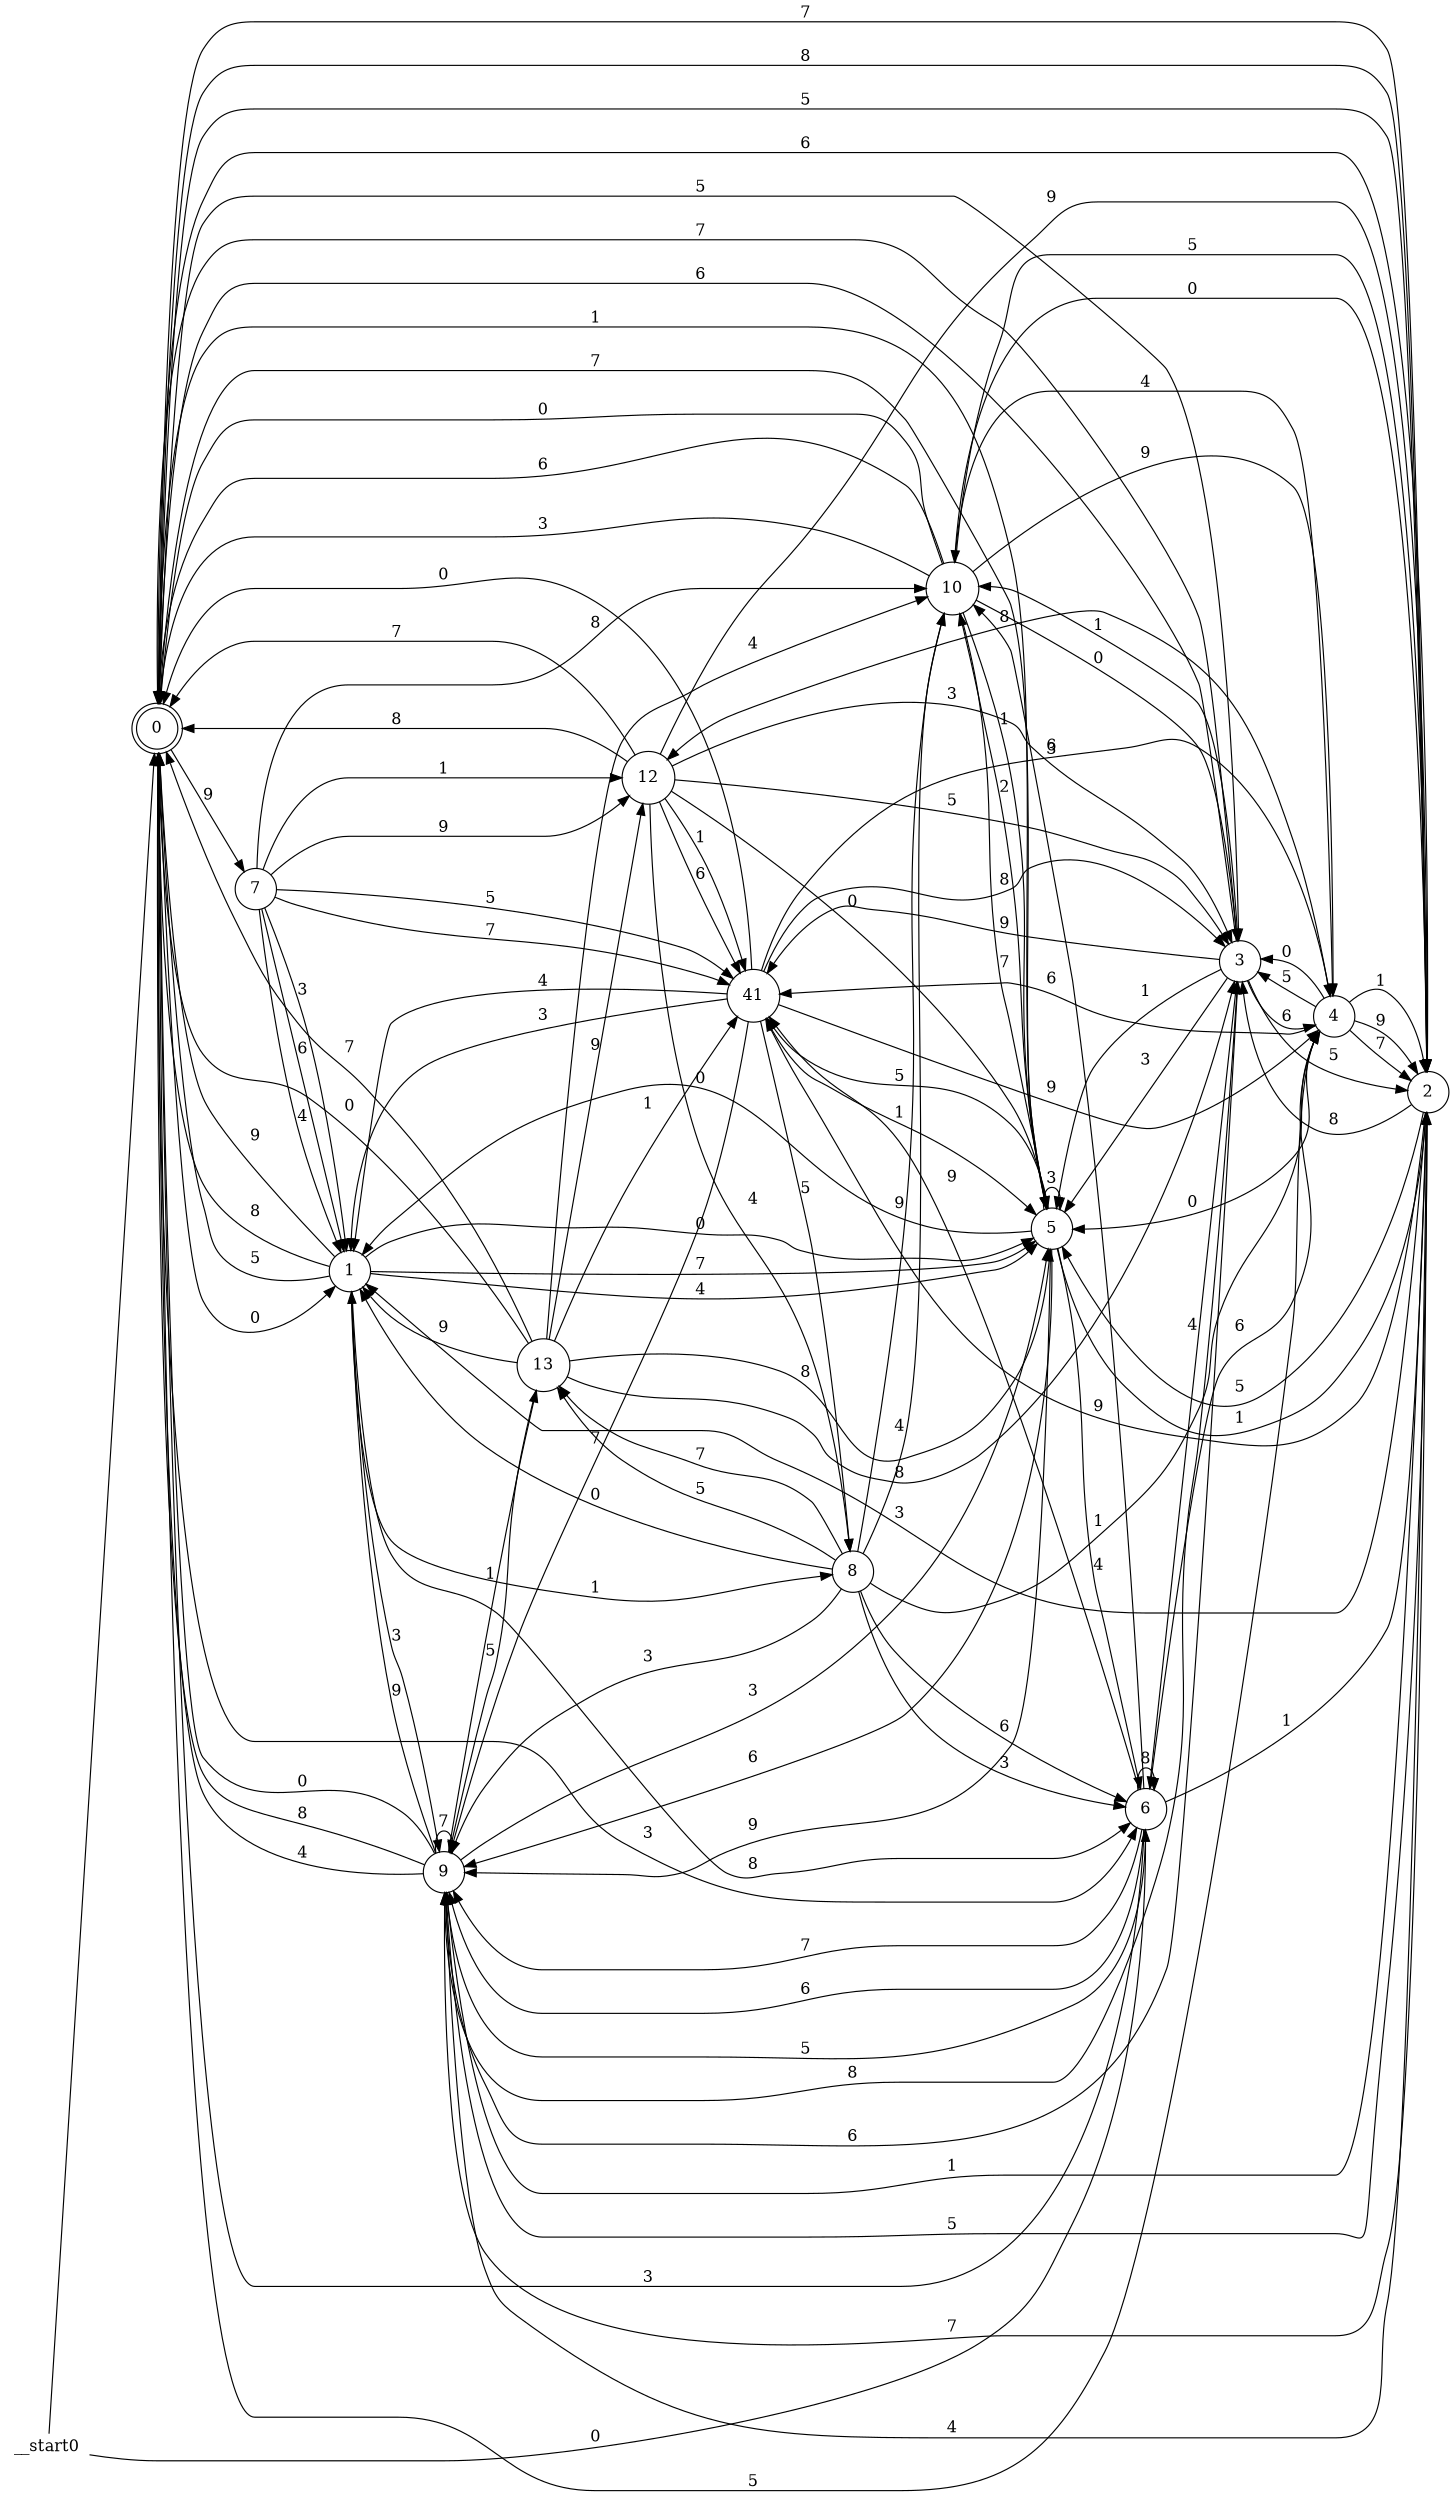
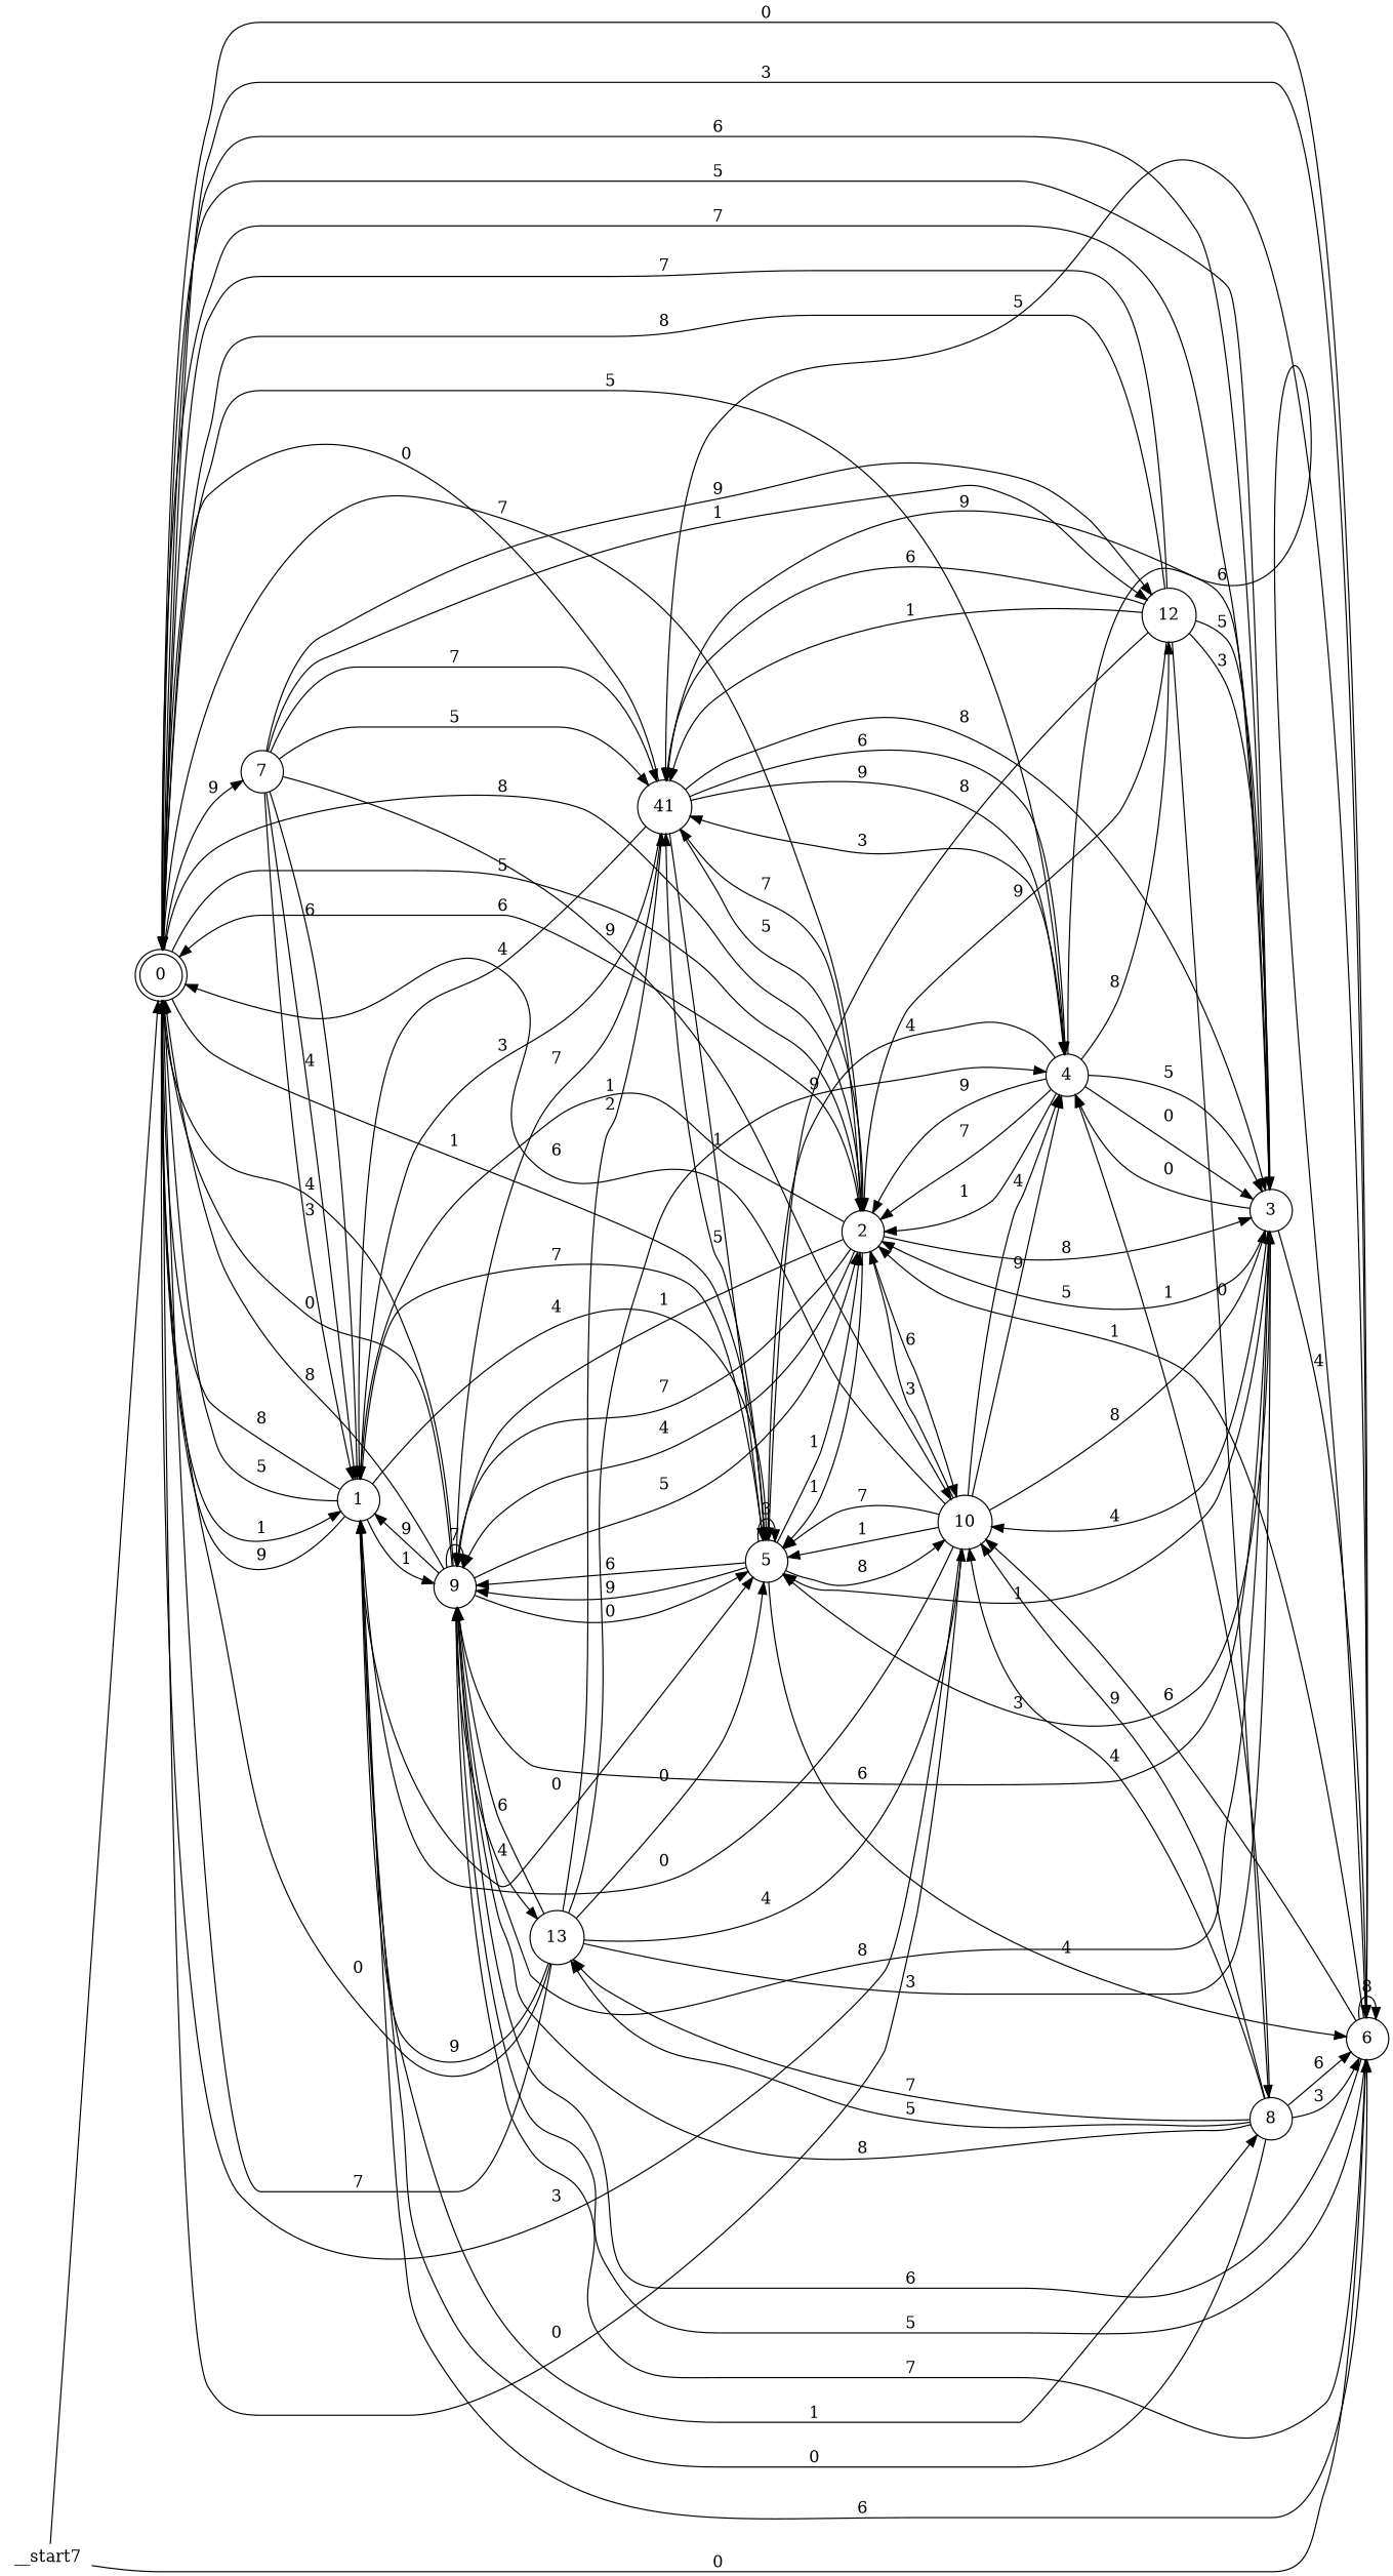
  digraph {
    rankdir=LR
    node [shape=circle]
    n1 [label=0 shape=doublecircle]
    n2 [label=1]
    n3 [label=2]
    n4 [label=3]
    n5 [label=4]
    n6 [label=5]
    n7 [label=6]
    n8 [label=7]
    n9 [label=8]
    n10 [label=9]
    n11 [label=10]
    n12 [label=41]
    n13 [label=12]
    n14 [label=13]
-   __start0 [height=0 shape=none width=0]
-   n1 -> n2 [label=0]
+   __start0 [height=0 shape=none width=0 label=__start7]
+   n1 -> n2 [label=1]
    n1 -> n3 [label=7]
    n1 -> n3 [label=8]
    n1 -> n3 [label=5]
    n1 -> n4 [label=5]
    n1 -> n5 [label=5]
    n1 -> n6 [label=1]
    n1 -> n7 [label=3]
    n1 -> n8 [label=9]
    n2 -> n1 [label=8]
    n2 -> n1 [label=5]
    n2 -> n1 [label=9]
    n2 -> n6 [label=0]
    n2 -> n6 [label=7]
    n2 -> n6 [label=4]
-   n2 -> n7 [label=8]
+   n2 -> n7 [label=6]
    n2 -> n9 [label=1]
-   n2 -> n10 [label=3]
+   n2 -> n10 [label=1]
    n3 -> n1 [label=6]
-   n3 -> n2 [label=3]
+   n3 -> n2 [label=1]
    n3 -> n4 [label=8]
-   n3 -> n6 [label=5]
+   n3 -> n6 [label=1]
    n3 -> n10 [label=7]
    n3 -> n10 [label=4]
    n3 -> n10 [label=1]
-   n3 -> n11 [label=0]
-   n3 -> n12 [label=9]
+   n3 -> n11 [label=6]
+   n3 -> n12 [label=7]
    n4 -> n1 [label=7]
    n4 -> n1 [label=6]
    n4 -> n3 [label=5]
-   n4 -> n5 [label=6]
+   n4 -> n5 [label=0]
    n4 -> n6 [label=1]
    n4 -> n6 [label=3]
    n4 -> n10 [label=8]
-   n4 -> n11 [label=1]
+   n4 -> n11 [label=4]
    n4 -> n12 [label=9]
    n5 -> n3 [label=7]
    n5 -> n3 [label=1]
    n5 -> n3 [label=9]
    n5 -> n4 [label=0]
    n5 -> n4 [label=5]
-   n5 -> n6 [label=0]
+   n5 -> n6 [label=4]
    n5 -> n7 [label=6]
-   n5 -> n12 [label=6]
+   n5 -> n12 [label=3]
    n5 -> n13 [label=8]
-   n6 -> n1 [label=7]
-   n6 -> n2 [label=0]
+   n11 -> n2 [label=0]
    n6 -> n3 [label=1]
    n6 -> n6 [label=3]
    n6 -> n7 [label=4]
    n6 -> n10 [label=6]
    n6 -> n10 [label=9]
-   n6 -> n11 [label=2]
+   n6 -> n11 [label=8]
    n6 -> n12 [label=5]
-   n7 -> n1 [label=3]
+   n7 -> n1 [label=0]
    n7 -> n3 [label=1]
-   n7 -> n4 [label=4]
+   n4 -> n7 [label=4]
    n7 -> n7 [label=8]
    n7 -> n10 [label=7]
    n7 -> n10 [label=6]
    n7 -> n10 [label=5]
-   n7 -> n11 [label=3]
-   n7 -> n12 [label=9]
+   n7 -> n11 [label=6]
+   n7 -> n12 [label=5]
    n8 -> n2 [label=6]
    n8 -> n2 [label=4]
    n8 -> n2 [label=3]
-   n8 -> n11 [label=8]
+   n8 -> n11 [label=9]
    n8 -> n12 [label=7]
    n8 -> n12 [label=5]
    n8 -> n13 [label=1]
    n8 -> n13 [label=9]
    n9 -> n2 [label=0]
    n9 -> n5 [label=1]
    n9 -> n7 [label=6]
    n9 -> n7 [label=3]
-   n9 -> n10 [label=3]
+   n9 -> n10 [label=8]
    n9 -> n11 [label=4]
    n9 -> n11 [label=9]
    n9 -> n14 [label=7]
    n9 -> n14 [label=5]
    n10 -> n1 [label=0]
    n10 -> n1 [label=8]
    n10 -> n1 [label=4]
    n10 -> n2 [label=9]
    n10 -> n3 [label=5]
    n10 -> n4 [label=6]
-   n10 -> n6 [label=3]
+   n10 -> n6 [label=0]
    n10 -> n10 [label=7]
-   n10 -> n14 [label=1]
+   n10 -> n14 [label=4]
    n11 -> n1 [label=0]
    n11 -> n1 [label=6]
    n11 -> n1 [label=3]
-   n11 -> n3 [label=5]
-   n11 -> n4 [label=0]
+   n11 -> n3 [label=3]
+   n11 -> n4 [label=8]
    n11 -> n5 [label=4]
    n11 -> n5 [label=9]
    n11 -> n6 [label=7]
    n11 -> n6 [label=1]
    n12 -> n1 [label=0]
    n12 -> n2 [label=4]
    n12 -> n2 [label=3]
-   n12 -> n9 [label=5]
+   n12 -> n3 [label=5]
    n12 -> n4 [label=8]
    n12 -> n5 [label=6]
    n12 -> n5 [label=9]
    n12 -> n6 [label=1]
    n12 -> n10 [label=7]
    n13 -> n1 [label=7]
    n13 -> n1 [label=8]
    n13 -> n3 [label=9]
    n13 -> n4 [label=5]
    n13 -> n4 [label=3]
-   n13 -> n6 [label=0]
-   n13 -> n9 [label=4]
+   n13 -> n6 [label=8]
+   n13 -> n9 [label=0]
    n13 -> n12 [label=6]
    n13 -> n12 [label=1]
    n14 -> n1 [label=0]
    n14 -> n1 [label=7]
    n14 -> n2 [label=9]
-   n14 -> n4 [label=8]
-   n14 -> n13 [label=9]
-   n14 -> n6 [label=8]
-   n14 -> n10 [label=5]
+   n14 -> n4 [label=3]
+   n14 -> n5 [label=9]
+   n14 -> n6 [label=0]
+   n14 -> n10 [label=6]
    n14 -> n11 [label=4]
-   n14 -> n12 [label=1]
+   n14 -> n12 [label=2]
    __start0 -> n1
    __start0 -> n7 [label=0]
  }
